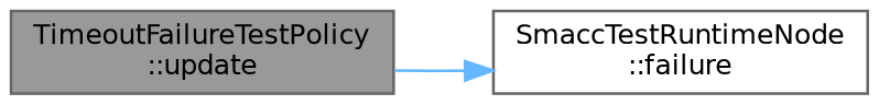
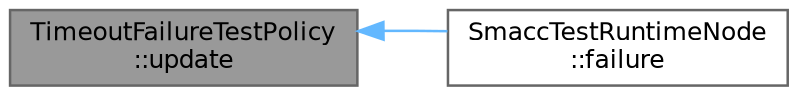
  digraph {
    rankdir=LR
    node [fontname=Helvetica fontsize=10 shape=box style=filled]
    n1 [color=gray40 fillcolor=grey60 fontcolor=black height=0.2 label="TimeoutFailureTestPolicy\l::update" width=0.4]
    n2 [color=grey40 fillcolor=white height=0.2 label="SmaccTestRuntimeNode\l::failure" width=0.4]
-   n1 -> n2 [color=steelblue1 fontname=Helvetica fontsize=10 labelfontname=Helvetica labelfontsize=10 style=solid]
+   n2 -> n1 [color=steelblue1 fontname=Helvetica fontsize=10 labelfontname=Helvetica labelfontsize=10 style=solid]
  }
